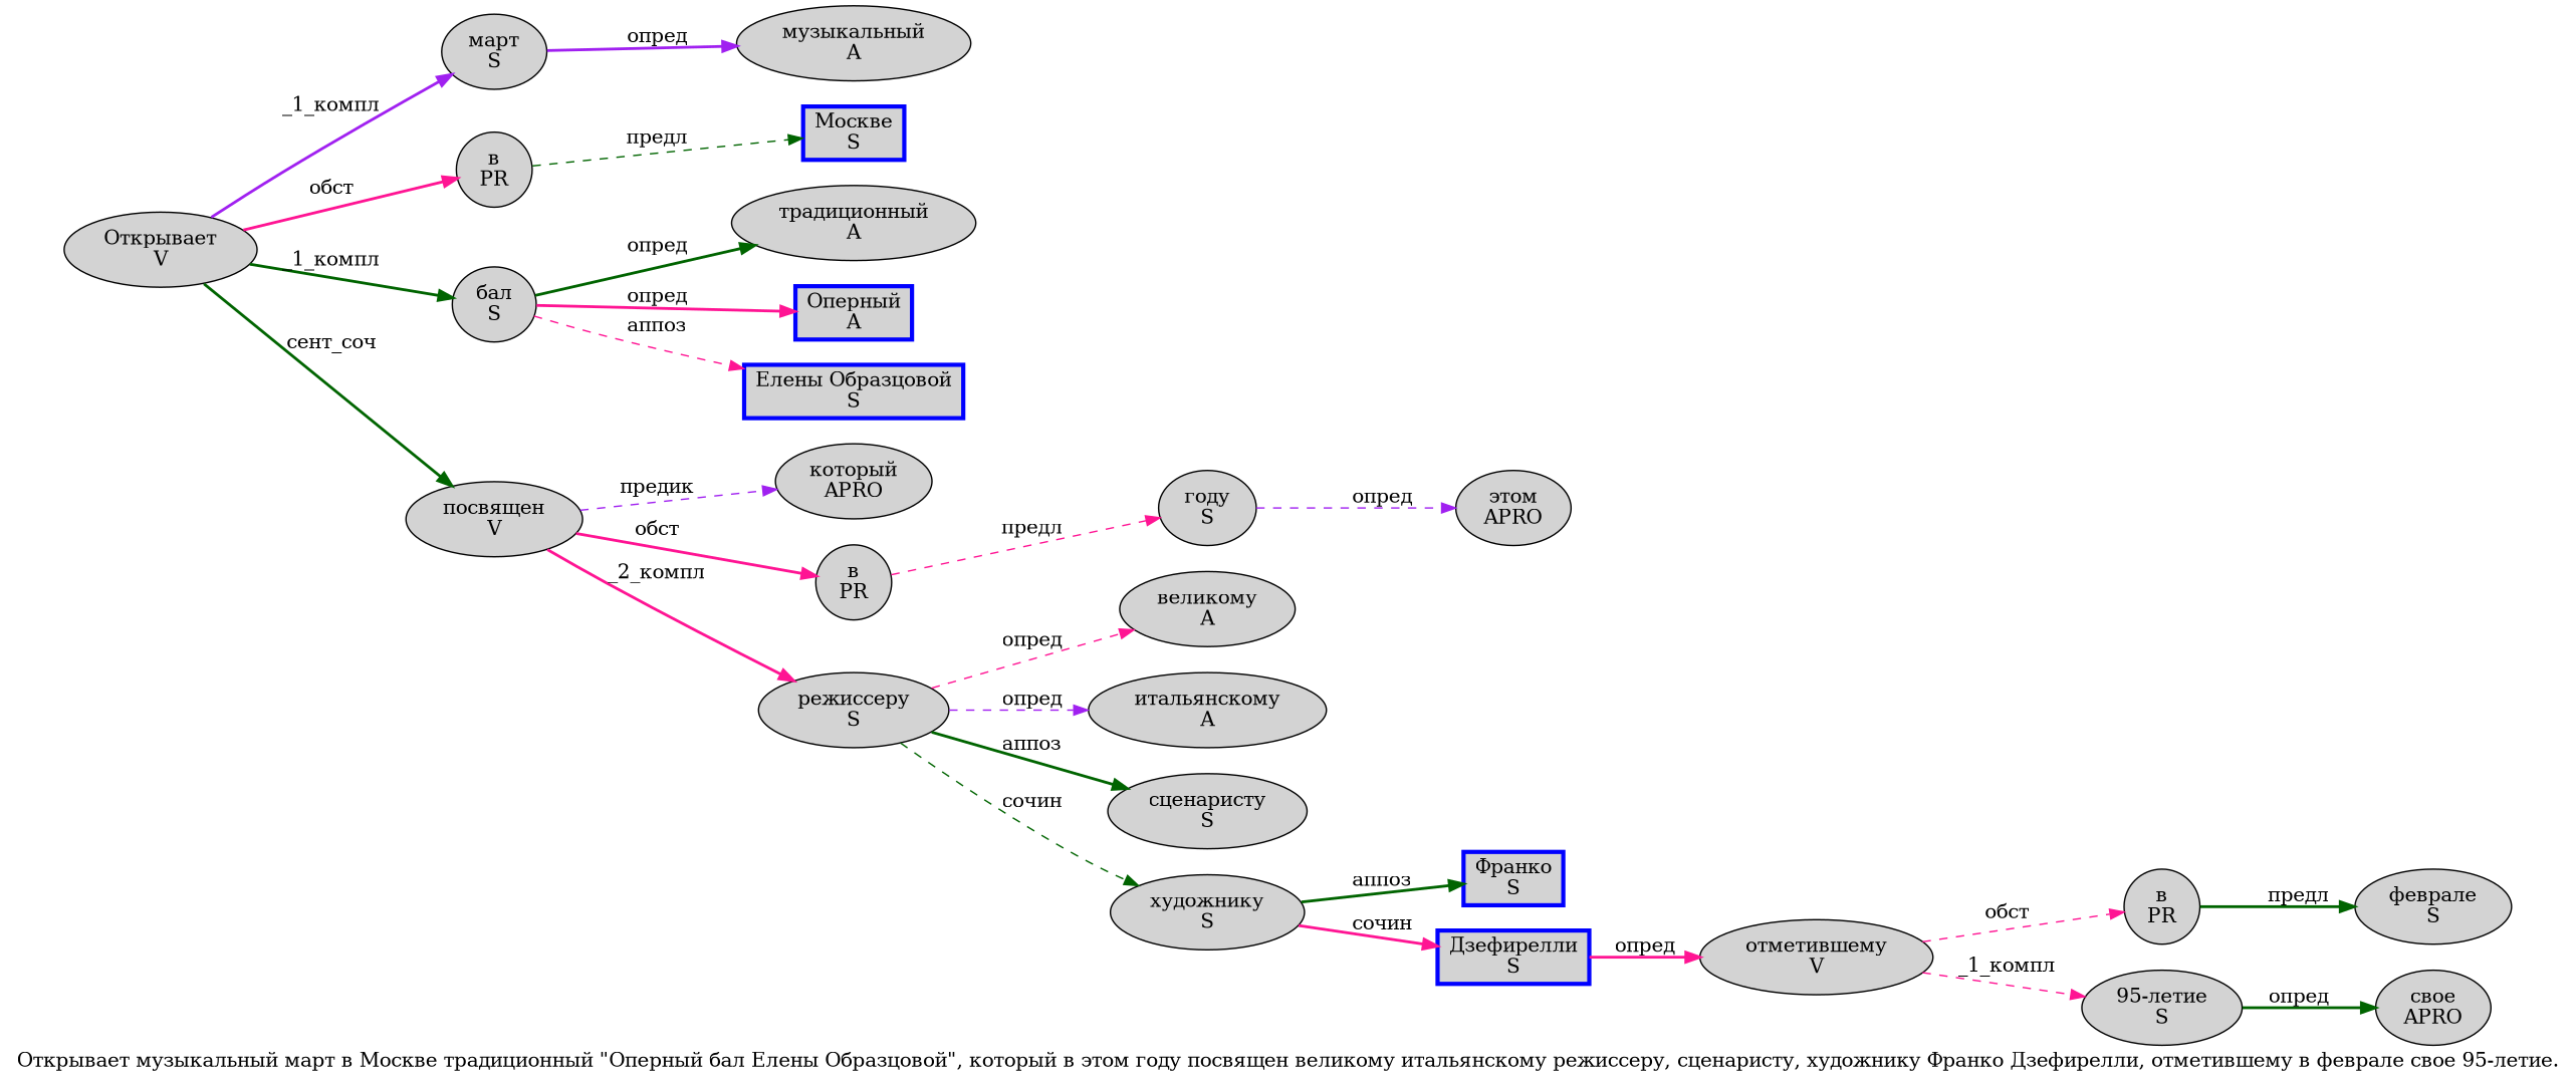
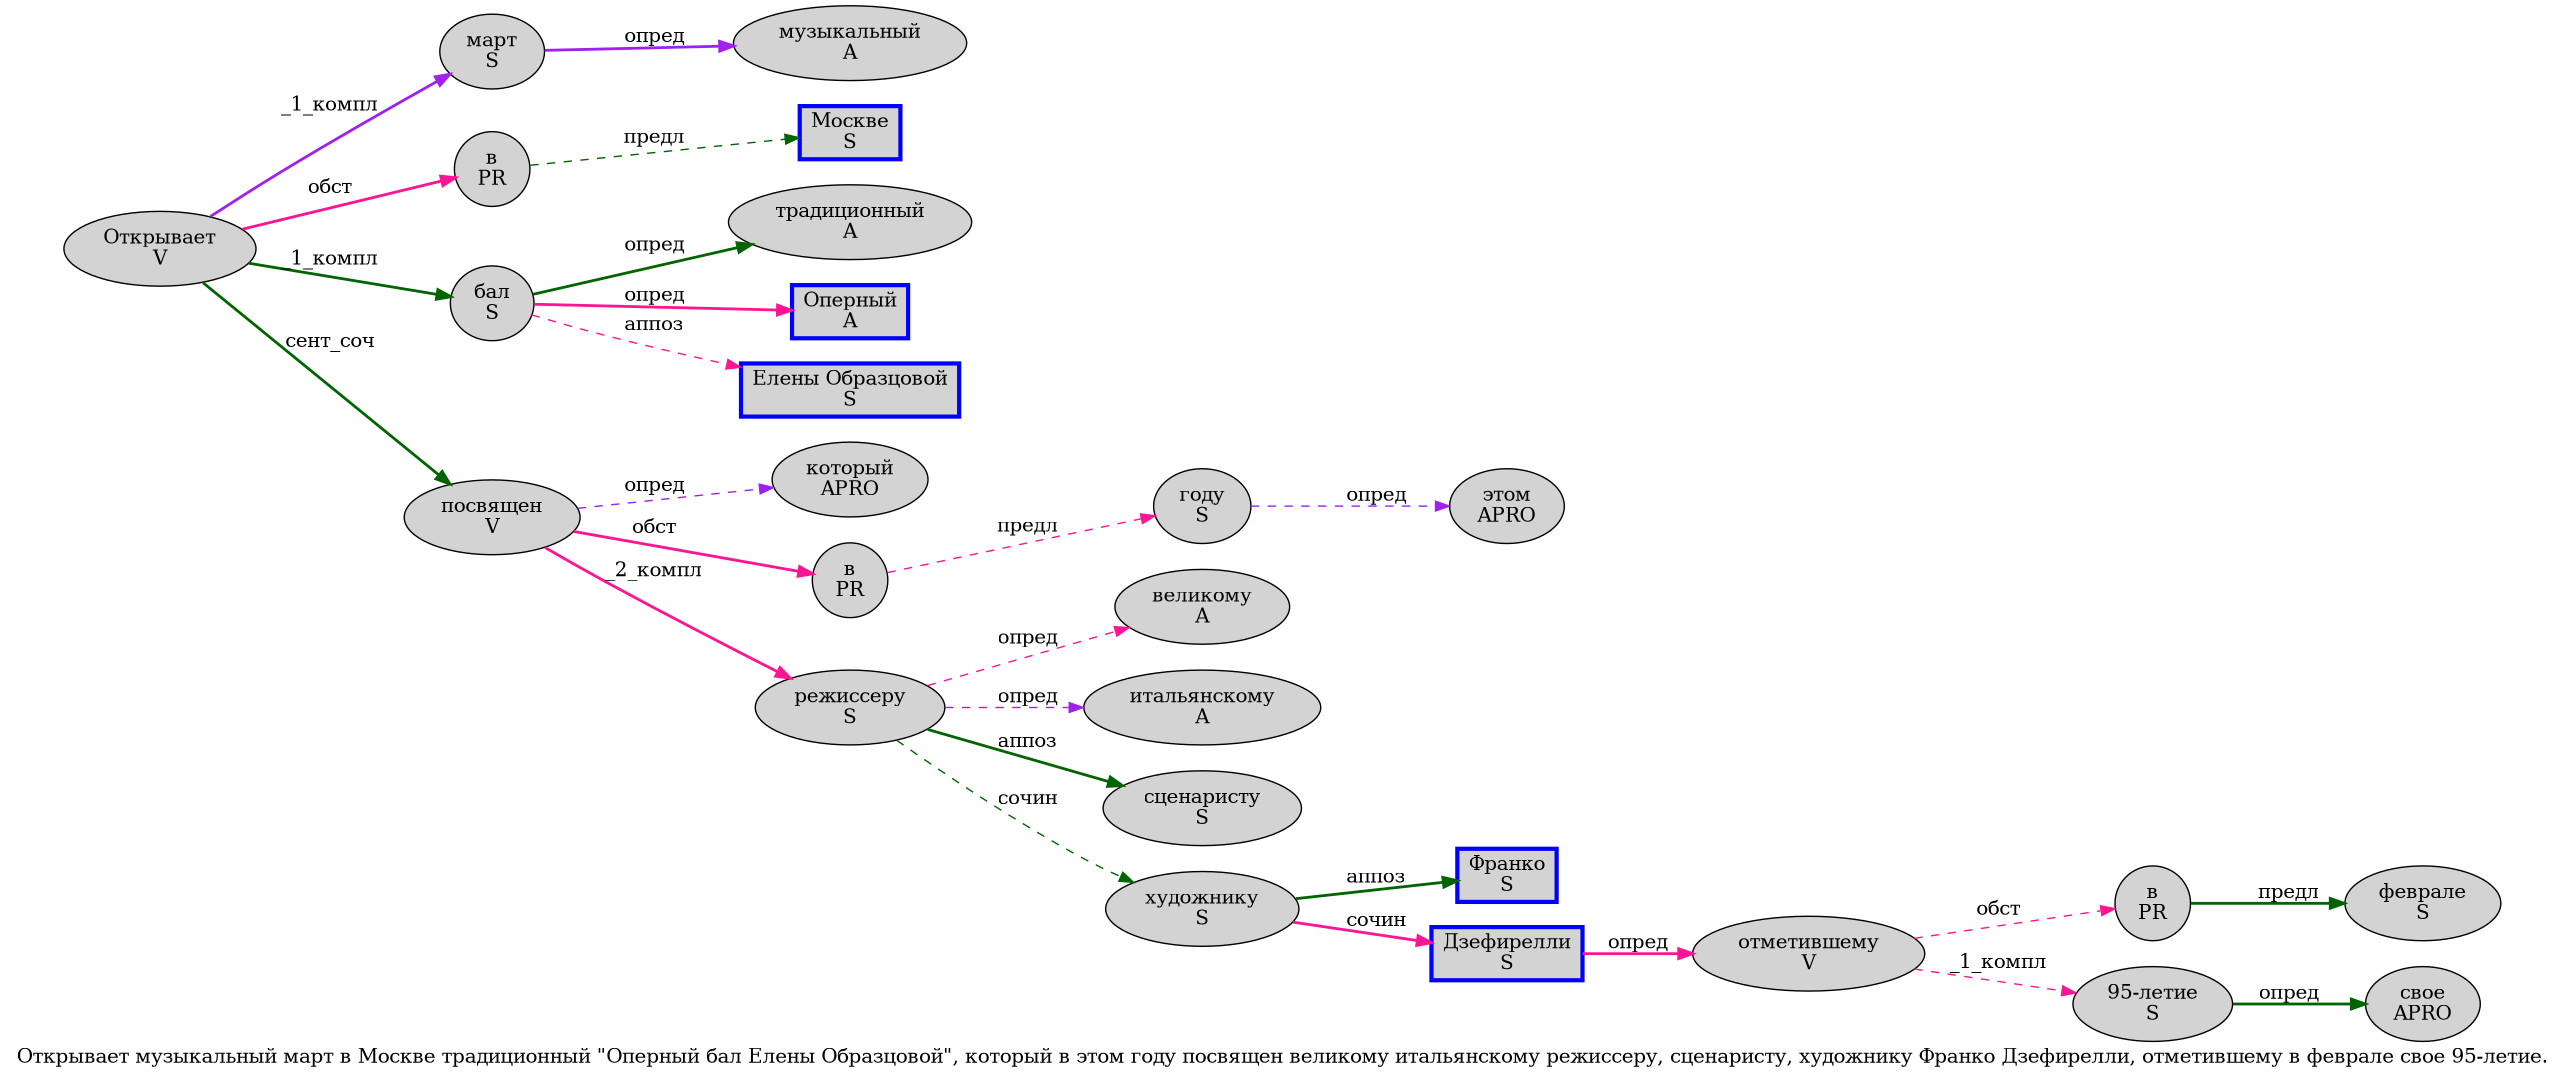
  digraph {
    label="Открывает музыкальный март в Москве традиционный \"Оперный бал Елены Образцовой\", который в этом году посвящен великому итальянскому режиссеру, сценаристу, художнику Франко Дзефирелли, отметившему в феврале свое 95-летие."
    rankdir=LR
    node [fillcolor=lightgray penwidth=1 shape=ellipse style=filled]
    edge [color=deeppink style=bold]
    n1 [label="Открывает\nV"]
    n2 [label="март\nS"]
    n3 [label="в\nPR"]
    n4 [label="бал\nS"]
    n5 [label="посвящен\nV"]
    n6 [label="музыкальный\nA"]
    n7 [color=blue label="Москве\nS" penwidth=3 shape=box]
    n8 [label="традиционный\nA"]
    n9 [color=blue label="Оперный\nA" penwidth=3 shape=box]
    n10 [color=blue label="Елены Образцовой\nS" penwidth=3 shape=box]
    n11 [label="который\nAPRO"]
    n12 [label="в\nPR"]
    n13 [label="режиссеру\nS"]
    n14 [label="году\nS"]
    n15 [label="этом\nAPRO"]
    n16 [label="великому\nA"]
    n17 [label="итальянскому\nA"]
    n18 [label="сценаристу\nS"]
    n19 [label="художнику\nS"]
    n20 [color=blue label="Франко\nS" penwidth=3 shape=box]
    n21 [color=blue label="Дзефирелли\nS" penwidth=3 shape=box]
    n22 [label="отметившему\nV"]
    n23 [label="в\nPR"]
    n24 [label="95-летие\nS"]
    n25 [label="феврале\nS"]
    n26 [label="свое\nAPRO"]
    n1 -> n2 [color=purple label="_1_компл"]
    n1 -> n3 [label="обст"]
    n1 -> n4 [color=darkgreen label="_1_компл"]
    n1 -> n5 [color=darkgreen label="сент_соч"]
    n2 -> n6 [color=purple label="опред"]
    n3 -> n7 [color=darkgreen label="предл" style=dashed]
    n4 -> n8 [color=darkgreen label="опред"]
    n4 -> n9 [label="опред"]
    n4 -> n10 [label="аппоз" style=dashed]
-   n5 -> n11 [color=purple label="предик" style=dashed]
+   n5 -> n11 [color=purple label="опред" style=dashed]
    n5 -> n12 [label="обст"]
    n5 -> n13 [label="_2_компл"]
    n12 -> n14 [label="предл" style=dashed]
    n13 -> n16 [label="опред" style=dashed]
    n13 -> n17 [color=purple label="опред" style=dashed]
    n13 -> n18 [color=darkgreen label="аппоз"]
    n13 -> n19 [color=darkgreen label="сочин" style=dashed]
    n14 -> n15 [color=purple label="опред" style=dashed]
    n19 -> n20 [color=darkgreen label="аппоз"]
    n19 -> n21 [label="сочин"]
    n21 -> n22 [label="опред"]
    n22 -> n23 [label="обст" style=dashed]
    n22 -> n24 [label="_1_компл" style=dashed]
    n23 -> n25 [color=darkgreen label="предл"]
    n24 -> n26 [color=darkgreen label="опред"]
  }
